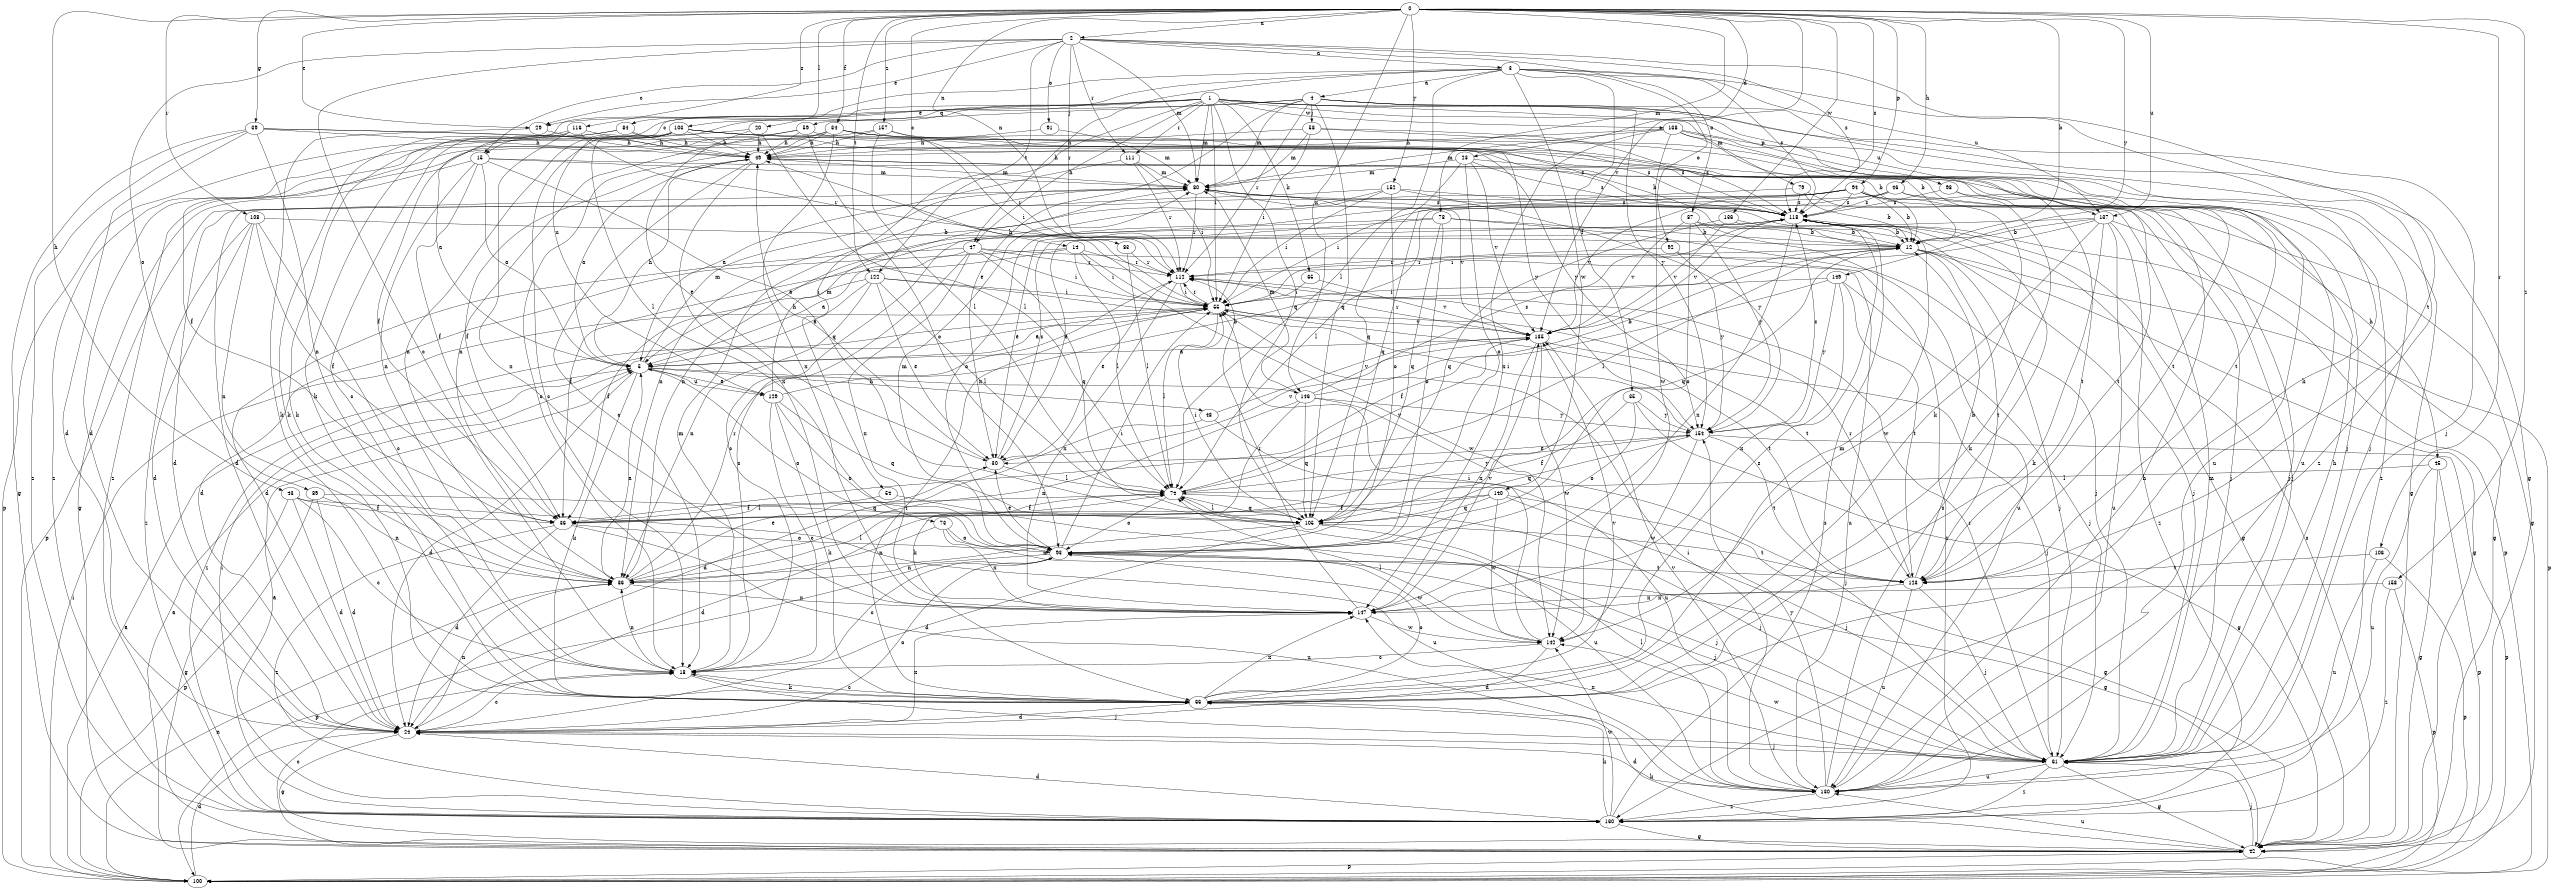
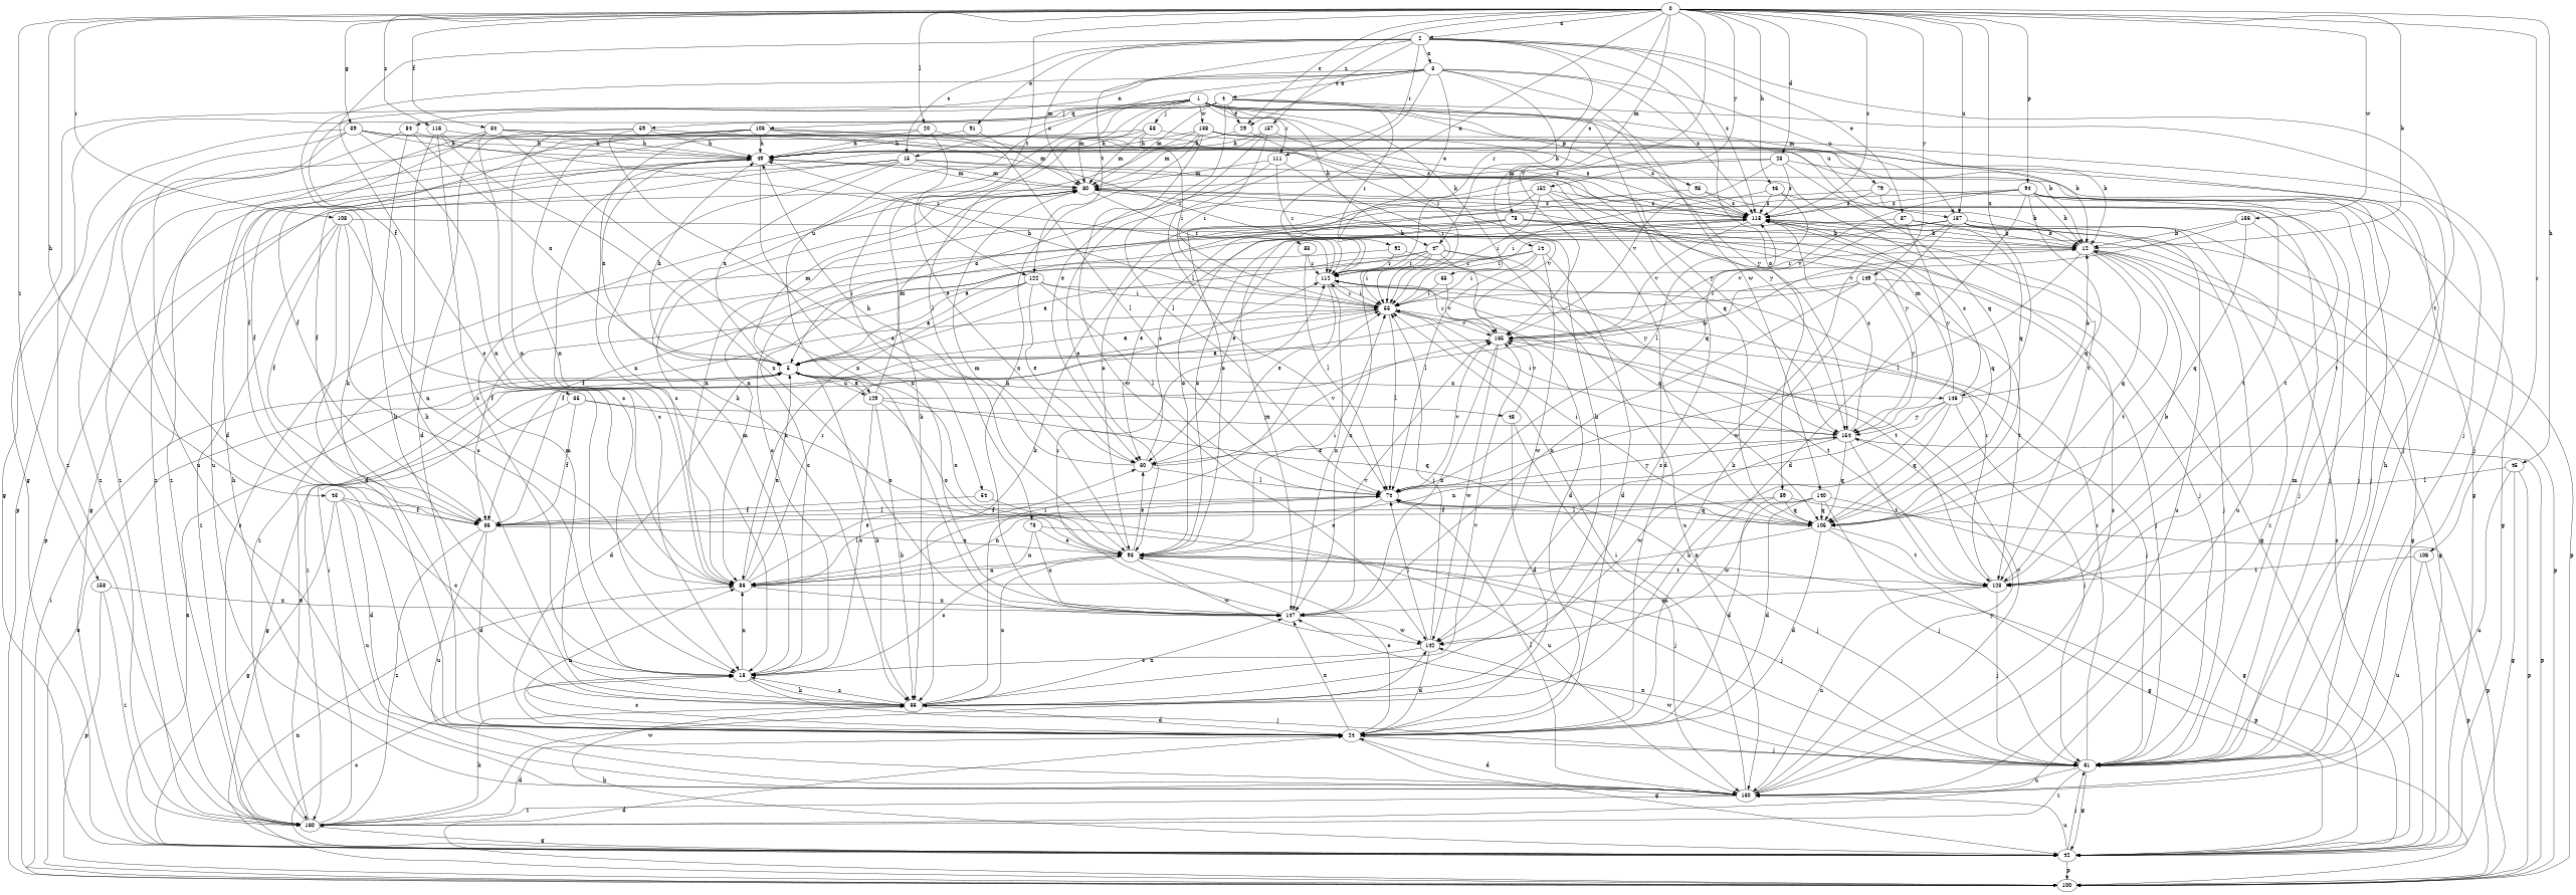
  strict digraph {
    0
    2
    12
    14
    20
    23
    29
    34
    39
    43
    45
    46
    78
    83
    94
    106
    108
    116
    118
    122
    n21 [label=137]
    135
    136
    146
    149
    152
    157
    158
    15
    80
    111
    3
    18
    87
    89
    91
    112
    123
    42
    105
    74
    61
    100
    55
    24
    36
    142
    30
    160
    49
    93
    66
    147
    130
    86
    5
    154
    1
    47
    54
    65
    73
    79
    98
    103
    138
    4
    35
    84
    92
    129
    140
    58
    59
    48
    0 -> 2 [label=a]
    0 -> 12 [label=b]
    0 -> 14 [label=c]
    0 -> 20 [label=l]
    0 -> 23 [label=d]
    0 -> 29 [label=e]
    0 -> 34 [label=f]
    0 -> 39 [label=g]
    0 -> 43 [label=h]
-   46 -> 45 [label=h]
+   0 -> 45 [label=h]
    0 -> 46 [label=h]
    0 -> 78 [label=m]
    0 -> 83 [label=n]
    0 -> 94 [label=p]
    0 -> 106 [label=r]
    0 -> 108 [label=r]
    0 -> 116 [label=s]
    0 -> 118 [label=s]
    0 -> 122 [label=t]
    0 -> n21 [label=u]
    0 -> 135 [label=v]
    0 -> 136 [label=w]
    0 -> 146 [label=x]
    0 -> 149 [label=y]
    0 -> 152 [label=y]
    0 -> 157 [label=z]
    0 -> 158 [label=z]
    2 -> 29 [label=e]
    2 -> 118 [label=s]
    2 -> 122 [label=t]
    2 -> 15 [label=c]
    2 -> 80 [label=m]
    2 -> 111 [label=r]
    2 -> 3 [label=a]
    2 -> 18 [label=c]
    2 -> 87 [label=o]
    2 -> 89 [label=o]
    2 -> 91 [label=o]
    2 -> 112 [label=r]
    2 -> 123 [label=t]
    12 -> 112 [label=r]
    12 -> 123 [label=t]
    12 -> 42 [label=g]
    12 -> 105 [label=q]
    12 -> 74 [label=l]
    12 -> 61 [label=j]
    12 -> 100 [label=p]
    14 -> 112 [label=r]
    14 -> 74 [label=l]
    14 -> 55 [label=i]
    14 -> 24 [label=d]
    14 -> 36 [label=f]
    14 -> 142 [label=w]
    20 -> 74 [label=l]
    20 -> 30 [label=e]
    20 -> 160 [label=z]
    20 -> 49 [label=h]
    23 -> 118 [label=s]
    23 -> 135 [label=v]
    23 -> 80 [label=m]
    23 -> 123 [label=t]
    23 -> 105 [label=q]
    23 -> 93 [label=o]
    29 -> 49 [label=h]
    29 -> 66 [label=k]
    34 -> 12 [label=b]
    34 -> 118 [label=s]
    34 -> 18 [label=c]
    34 -> 36 [label=f]
    34 -> 49 [label=h]
    34 -> 147 [label=x]
    34 -> 130 [label=u]
    39 -> 118 [label=s]
    39 -> 42 [label=g]
    39 -> 61 [label=j]
    39 -> 24 [label=d]
    39 -> 160 [label=z]
    39 -> 49 [label=h]
    39 -> 86 [label=n]
    43 -> 18 [label=c]
    43 -> 42 [label=g]
    43 -> 24 [label=d]
    43 -> 36 [label=f]
    43 -> 130 [label=u]
    45 -> 42 [label=g]
    45 -> 74 [label=l]
    45 -> 100 [label=p]
    45 -> 130 [label=u]
    46 -> 118 [label=s]
    46 -> 74 [label=l]
    46 -> 61 [label=j]
    46 -> 55 [label=i]
    78 -> 12 [label=b]
    78 -> 18 [label=c]
    78 -> 105 [label=q]
    78 -> 61 [label=j]
    78 -> 30 [label=e]
    78 -> 93 [label=o]
    83 -> 112 [label=r]
    83 -> 74 [label=l]
    94 -> 12 [label=b]
    94 -> 118 [label=s]
    94 -> 135 [label=v]
    94 -> 123 [label=t]
    94 -> 42 [label=g]
    94 -> 105 [label=q]
    94 -> 61 [label=j]
    94 -> 24 [label=d]
    94 -> 86 [label=n]
    106 -> 123 [label=t]
    106 -> 100 [label=p]
    106 -> 130 [label=u]
    108 -> 12 [label=b]
    108 -> 18 [label=c]
    108 -> 24 [label=d]
    108 -> 36 [label=f]
    108 -> 160 [label=z]
    108 -> 86 [label=n]
    116 -> 18 [label=c]
    116 -> 112 [label=r]
    116 -> 49 [label=h]
    116 -> 66 [label=k]
    116 -> 147 [label=x]
    118 -> 12 [label=b]
    118 -> 135 [label=v]
    118 -> 42 [label=g]
    118 -> 100 [label=p]
    118 -> 147 [label=x]
    118 -> 5 [label=a]
    122 -> 123 [label=t]
    122 -> 74 [label=l]
    122 -> 55 [label=i]
    122 -> 36 [label=f]
    122 -> 30 [label=e]
    122 -> 86 [label=n]
    122 -> 5 [label=a]
    n21 -> 12 [label=b]
    n21 -> 42 [label=g]
    n21 -> 55 [label=i]
    n21 -> 142 [label=w]
    n21 -> 30 [label=e]
    n21 -> 160 [label=z]
    n21 -> 66 [label=k]
    n21 -> 130 [label=u]
    135 -> 112 [label=r]
    135 -> 61 [label=j]
    135 -> 142 [label=w]
    135 -> 147 [label=x]
    135 -> 5 [label=a]
    136 -> 12 [label=b]
    136 -> 135 [label=v]
    136 -> 105 [label=q]
    136 -> 61 [label=j]
    146 -> 12 [label=b]
    146 -> 118 [label=s]
    146 -> 80 [label=m]
    146 -> 105 [label=q]
    146 -> 61 [label=j]
    146 -> 66 [label=k]
    146 -> 86 [label=n]
    146 -> 154 [label=y]
    149 -> 123 [label=t]
    149 -> 61 [label=j]
    149 -> 55 [label=i]
    149 -> 36 [label=f]
    149 -> 147 [label=x]
    149 -> 154 [label=y]
    152 -> 118 [label=s]
    152 -> 55 [label=i]
    152 -> 24 [label=d]
    152 -> 93 [label=o]
    152 -> 86 [label=n]
    152 -> 154 [label=y]
    157 -> 74 [label=l]
    157 -> 55 [label=i]
    157 -> 160 [label=z]
    157 -> 49 [label=h]
    157 -> 154 [label=y]
    158 -> 100 [label=p]
    158 -> 160 [label=z]
    158 -> 147 [label=x]
    15 -> 80 [label=m]
    15 -> 123 [label=t]
    15 -> 42 [label=g]
    15 -> 105 [label=q]
    15 -> 36 [label=f]
    15 -> 86 [label=n]
    15 -> 5 [label=a]
    80 -> 118 [label=s]
    80 -> 135 [label=v]
    80 -> 112 [label=r]
    80 -> 100 [label=p]
    111 -> 80 [label=m]
    111 -> 112 [label=r]
    111 -> 55 [label=i]
    111 -> 5 [label=a]
    3 -> 118 [label=s]
    3 -> n21 [label=u]
    3 -> 74 [label=l]
    3 -> 66 [label=k]
    3 -> 47 [label=h]
    3 -> 4 [label=a]
    3 -> 35 [label=f]
    3 -> 84 [label=n]
    3 -> 92 [label=o]
    3 -> 129 [label=u]
    3 -> 140 [label=w]
    18 -> 80 [label=m]
    18 -> 61 [label=j]
    18 -> 66 [label=k]
    18 -> 86 [label=n]
    87 -> 12 [label=b]
    87 -> 135 [label=v]
    87 -> 93 [label=o]
    87 -> 130 [label=u]
    87 -> 154 [label=y]
    89 -> 105 [label=q]
    89 -> 100 [label=p]
    89 -> 24 [label=d]
    89 -> 86 [label=n]
    91 -> 80 [label=m]
    91 -> 49 [label=h]
    112 -> 55 [label=i]
    112 -> 30 [label=e]
    112 -> 147 [label=x]
    123 -> 12 [label=b]
    123 -> 112 [label=r]
    123 -> 61 [label=j]
    123 -> 147 [label=x]
    123 -> 130 [label=u]
    42 -> 118 [label=s]
    42 -> 18 [label=c]
    42 -> 61 [label=j]
    42 -> 100 [label=p]
    42 -> 66 [label=k]
    42 -> 130 [label=u]
    42 -> 5 [label=a]
    105 -> 123 [label=t]
    105 -> 42 [label=g]
    105 -> 74 [label=l]
    105 -> 55 [label=i]
    105 -> 24 [label=d]
    105 -> 86 [label=n]
    74 -> 135 [label=v]
    74 -> 105 [label=q]
    74 -> 61 [label=j]
    74 -> 36 [label=f]
    74 -> 93 [label=o]
    74 -> 154 [label=y]
    61 -> 80 [label=m]
    61 -> 112 [label=r]
    61 -> 42 [label=g]
    61 -> 142 [label=w]
    61 -> 160 [label=z]
    61 -> 49 [label=h]
    61 -> 147 [label=x]
    61 -> 130 [label=u]
    100 -> 55 [label=i]
    100 -> 24 [label=d]
    100 -> 86 [label=n]
    100 -> 5 [label=a]
    55 -> 135 [label=v]
    55 -> 112 [label=r]
    55 -> 123 [label=t]
    55 -> 74 [label=l]
    55 -> 160 [label=z]
    55 -> 49 [label=h]
    55 -> 5 [label=a]
    24 -> 18 [label=c]
    24 -> 42 [label=g]
    24 -> 61 [label=j]
    24 -> 93 [label=o]
    24 -> 147 [label=x]
    24 -> 86 [label=n]
    36 -> 74 [label=l]
    36 -> 24 [label=d]
    36 -> 160 [label=z]
    36 -> 93 [label=o]
    36 -> 130 [label=u]
    142 -> 18 [label=c]
    142 -> 74 [label=l]
    142 -> 55 [label=i]
    142 -> 24 [label=d]
    30 -> 118 [label=s]
    30 -> 135 [label=v]
    30 -> 74 [label=l]
    30 -> 49 [label=h]
    160 -> 118 [label=s]
    160 -> 42 [label=g]
    160 -> 55 [label=i]
    160 -> 24 [label=d]
    160 -> 142 [label=w]
    160 -> 66 [label=k]
    160 -> 5 [label=a]
    49 -> 80 [label=m]
    49 -> 18 [label=c]
    49 -> 36 [label=f]
    49 -> 147 [label=x]
    49 -> 5 [label=a]
    93 -> 80 [label=m]
    93 -> 18 [label=c]
    93 -> 123 [label=t]
    93 -> 61 [label=j]
    93 -> 100 [label=p]
    93 -> 55 [label=i]
    93 -> 142 [label=w]
    93 -> 30 [label=e]
    93 -> 86 [label=n]
    66 -> 118 [label=s]
    66 -> 135 [label=v]
    66 -> 80 [label=m]
    66 -> 18 [label=c]
    66 -> 55 [label=i]
    66 -> 24 [label=d]
    66 -> 93 [label=o]
    66 -> 147 [label=x]
    147 -> 135 [label=v]
    147 -> 112 [label=r]
    147 -> 142 [label=w]
    130 -> 118 [label=s]
    130 -> 135 [label=v]
    130 -> 74 [label=l]
    130 -> 55 [label=i]
    130 -> 24 [label=d]
    130 -> 160 [label=z]
    130 -> 49 [label=h]
    130 -> 154 [label=y]
    86 -> 112 [label=r]
    86 -> 74 [label=l]
    86 -> 30 [label=e]
    86 -> 147 [label=x]
    86 -> 5 [label=a]
    5 -> 146 [label=x]
    5 -> 80 [label=m]
    5 -> 24 [label=d]
    5 -> 49 [label=h]
    5 -> 93 [label=o]
    5 -> 66 [label=k]
    5 -> 129 [label=u]
    5 -> 48 [label=h]
    154 -> 118 [label=s]
    154 -> 123 [label=t]
    154 -> 105 [label=q]
    154 -> 100 [label=p]
    154 -> 55 [label=i]
    154 -> 142 [label=w]
    154 -> 30 [label=e]
    1 -> n21 [label=u]
    1 -> 15 [label=c]
    1 -> 80 [label=m]
    1 -> 111 [label=r]
    1 -> 42 [label=g]
    1 -> 105 [label=q]
    1 -> 55 [label=i]
    1 -> 66 [label=k]
    1 -> 47 [label=h]
    1 -> 54 [label=i]
    1 -> 65 [label=k]
    1 -> 73 [label=l]
    1 -> 79 [label=m]
    1 -> 98 [label=p]
    1 -> 103 [label=q]
    1 -> 138 [label=w]
    47 -> 18 [label=c]
    47 -> 112 [label=r]
    47 -> 105 [label=q]
    47 -> 55 [label=i]
    47 -> 24 [label=d]
    47 -> 147 [label=x]
    47 -> 130 [label=u]
    47 -> 5 [label=a]
    54 -> 36 [label=f]
    54 -> 130 [label=u]
    65 -> 135 [label=v]
    65 -> 55 [label=i]
    73 -> 61 [label=j]
    73 -> 93 [label=o]
    73 -> 147 [label=x]
    73 -> 86 [label=n]
    79 -> 12 [label=b]
    79 -> 118 [label=s]
    79 -> 61 [label=j]
    79 -> 93 [label=o]
    98 -> 118 [label=s]
    98 -> 123 [label=t]
    98 -> 66 [label=k]
    103 -> 12 [label=b]
    103 -> 118 [label=s]
    103 -> 18 [label=c]
    103 -> 112 [label=r]
    103 -> 100 [label=p]
    103 -> 36 [label=f]
    103 -> 49 [label=h]
    103 -> 86 [label=n]
    138 -> 12 [label=b]
    138 -> 80 [label=m]
    138 -> 42 [label=g]
    138 -> 61 [label=j]
    138 -> 142 [label=w]
    138 -> 49 [label=h]
    138 -> 66 [label=k]
    138 -> 147 [label=x]
    4 -> 29 [label=e]
    4 -> 80 [label=m]
    4 -> 112 [label=r]
    4 -> 105 [label=q]
    4 -> 61 [label=j]
    4 -> 30 [label=e]
    4 -> 160 [label=z]
    4 -> 154 [label=y]
    4 -> 58 [label=j]
    4 -> 59 [label=j]
    35 -> 42 [label=g]
    35 -> 36 [label=f]
    35 -> 93 [label=o]
    35 -> 154 [label=y]
    84 -> 49 [label=h]
    84 -> 66 [label=k]
    84 -> 130 [label=u]
    84 -> 5 [label=a]
    92 -> 112 [label=r]
    92 -> 160 [label=z]
    92 -> 154 [label=y]
    129 -> 12 [label=b]
    129 -> 80 [label=m]
    129 -> 18 [label=c]
    129 -> 105 [label=q]
    129 -> 93 [label=o]
    129 -> 66 [label=k]
    129 -> 5 [label=a]
    140 -> 42 [label=g]
    140 -> 105 [label=q]
    140 -> 61 [label=j]
    140 -> 24 [label=d]
    140 -> 36 [label=f]
    140 -> 142 [label=w]
    58 -> 118 [label=s]
    58 -> 80 [label=m]
    58 -> 55 [label=i]
    58 -> 160 [label=z]
    58 -> 49 [label=h]
    59 -> 24 [label=d]
    59 -> 49 [label=h]
    59 -> 93 [label=o]
    59 -> 86 [label=n]
    59 -> 154 [label=y]
    48 -> 135 [label=v]
    48 -> 24 [label=d]
    48 -> 130 [label=u]
  }
